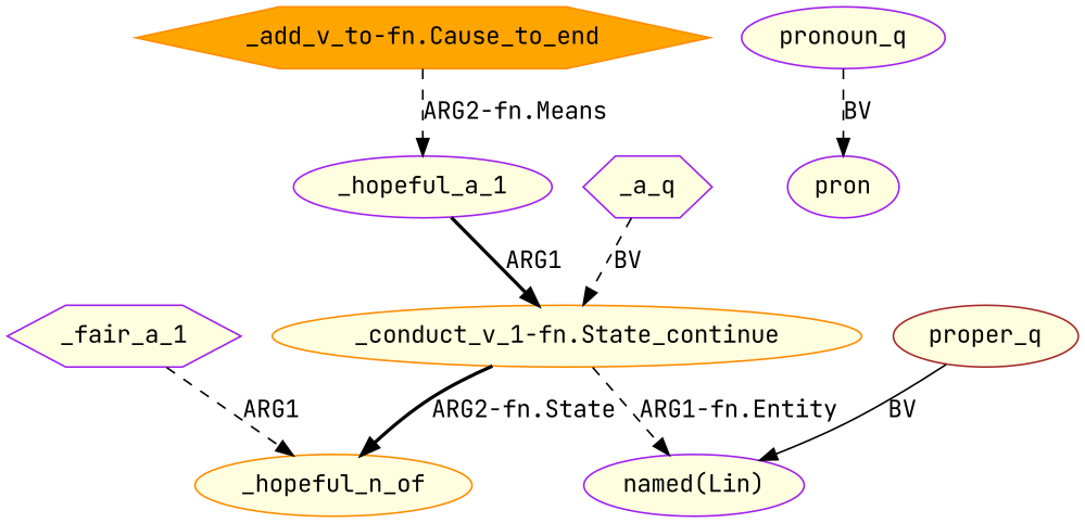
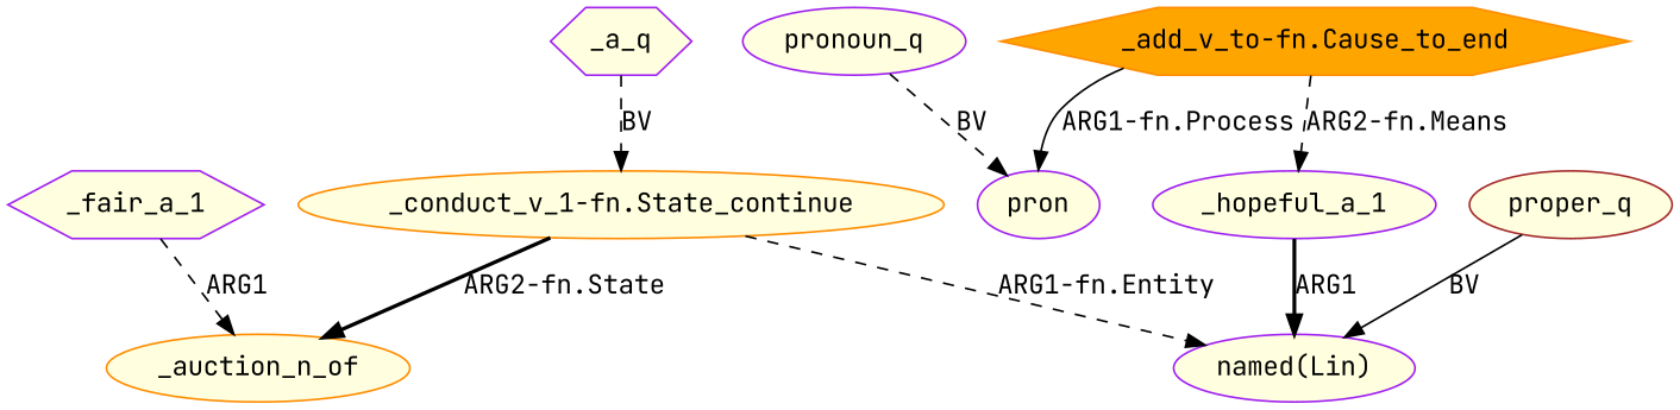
  digraph {
    fontname="JetBrains Mono"
    node [color=purple fillcolor=lightyellow fontname="JetBrains Mono" shape=ellipse style=filled]
    edge [fontname="JetBrains Mono" style=dashed]
    "_conduct_v_1-fn.State_continue" [color=darkorange]
    _hopeful_a_1
-   _auction_n_of [color=darkorange label=_hopeful_n_of]
+   _auction_n_of [color=darkorange]
    "named(Lin)"
    _a_q [shape=hexagon]
    pronoun_q
    pron
    "_add_v_to-fn.Cause_to_end" [color=darkorange fillcolor=orange shape=hexagon]
    proper_q [color=brown]
    _fair_a_1 [shape=hexagon]
    "_conduct_v_1-fn.State_continue" -> _auction_n_of [label="ARG2-fn.State" style=bold]
    "_conduct_v_1-fn.State_continue" -> "named(Lin)" [label="ARG1-fn.Entity"]
-   _hopeful_a_1 -> "_conduct_v_1-fn.State_continue" [label=ARG1 style=bold]
+   _hopeful_a_1 -> "named(Lin)" [label=ARG1 style=bold]
    _a_q -> "_conduct_v_1-fn.State_continue" [label=BV]
    pronoun_q -> pron [label=BV]
    "_add_v_to-fn.Cause_to_end" -> _hopeful_a_1 [label="ARG2-fn.Means"]
+   "_add_v_to-fn.Cause_to_end" -> pron [label="ARG1-fn.Process" style=solid]
    proper_q -> "named(Lin)" [label=BV style=solid]
    _fair_a_1 -> _auction_n_of [label=ARG1]
  }
